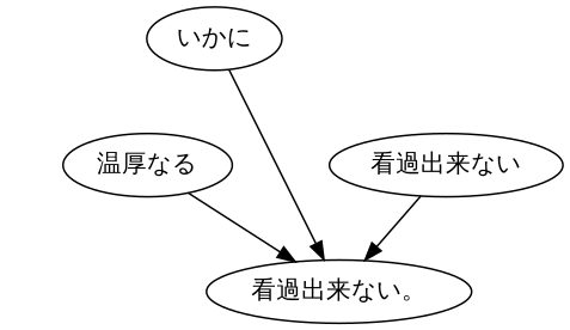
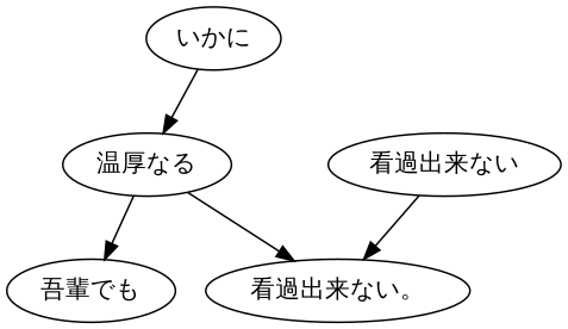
  digraph {
    fontname="PT Serif"
    node [fontname="PT Serif"]
    edge [fontname="PT Serif"]
    n1 [label="いかに"]
    n2 [label="温厚なる"]
+   n3 [label="吾輩でも"]
    n4 [label="看過出来ない。"]
    n5 [label="看過出来ない"]
-   n1 -> n4
+   n1 -> n2
+   n2 -> n3
    n2 -> n4
    n5 -> n4
  }
